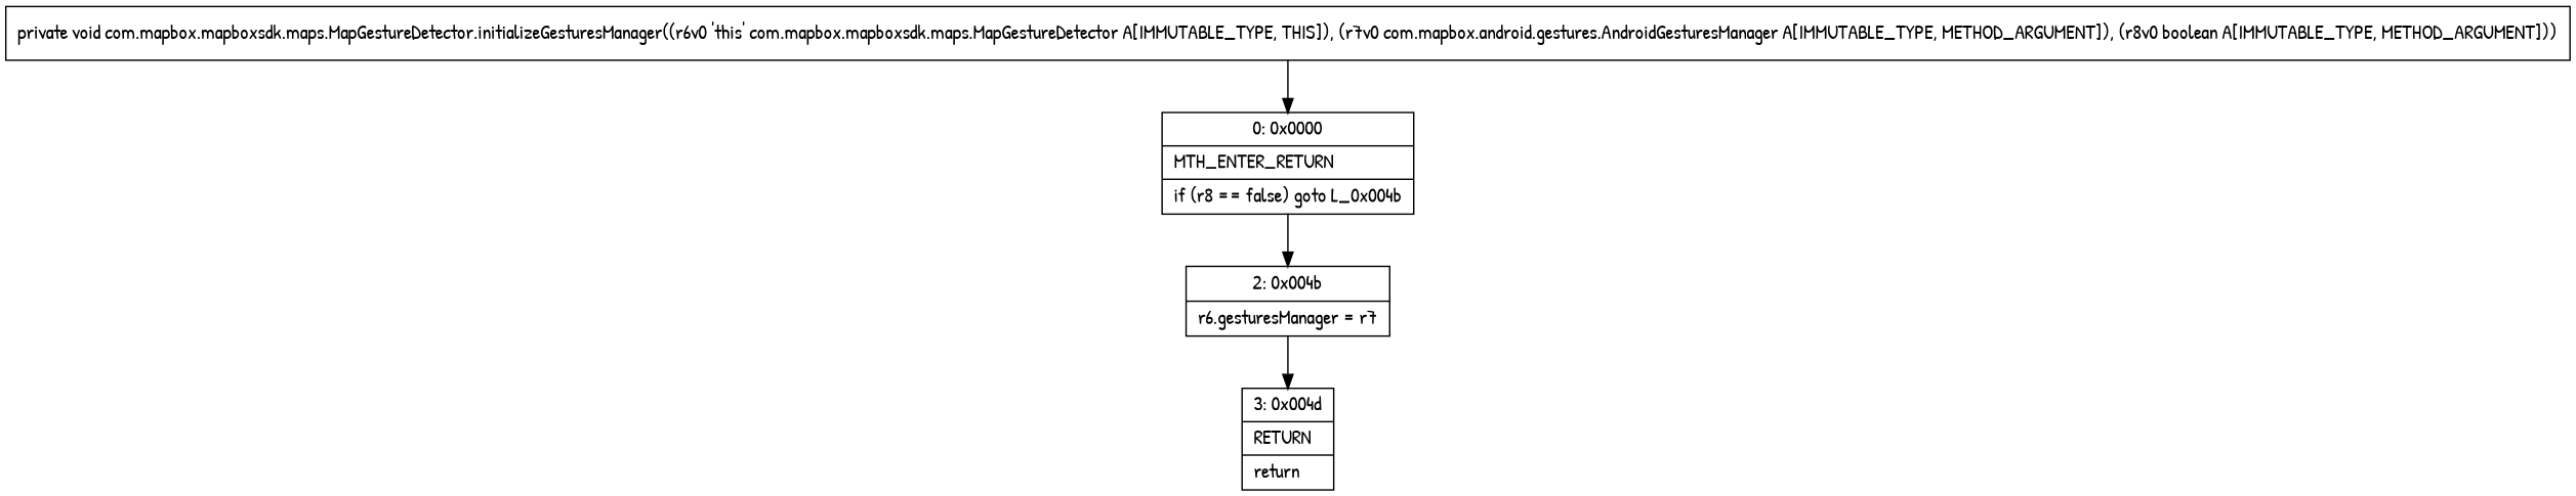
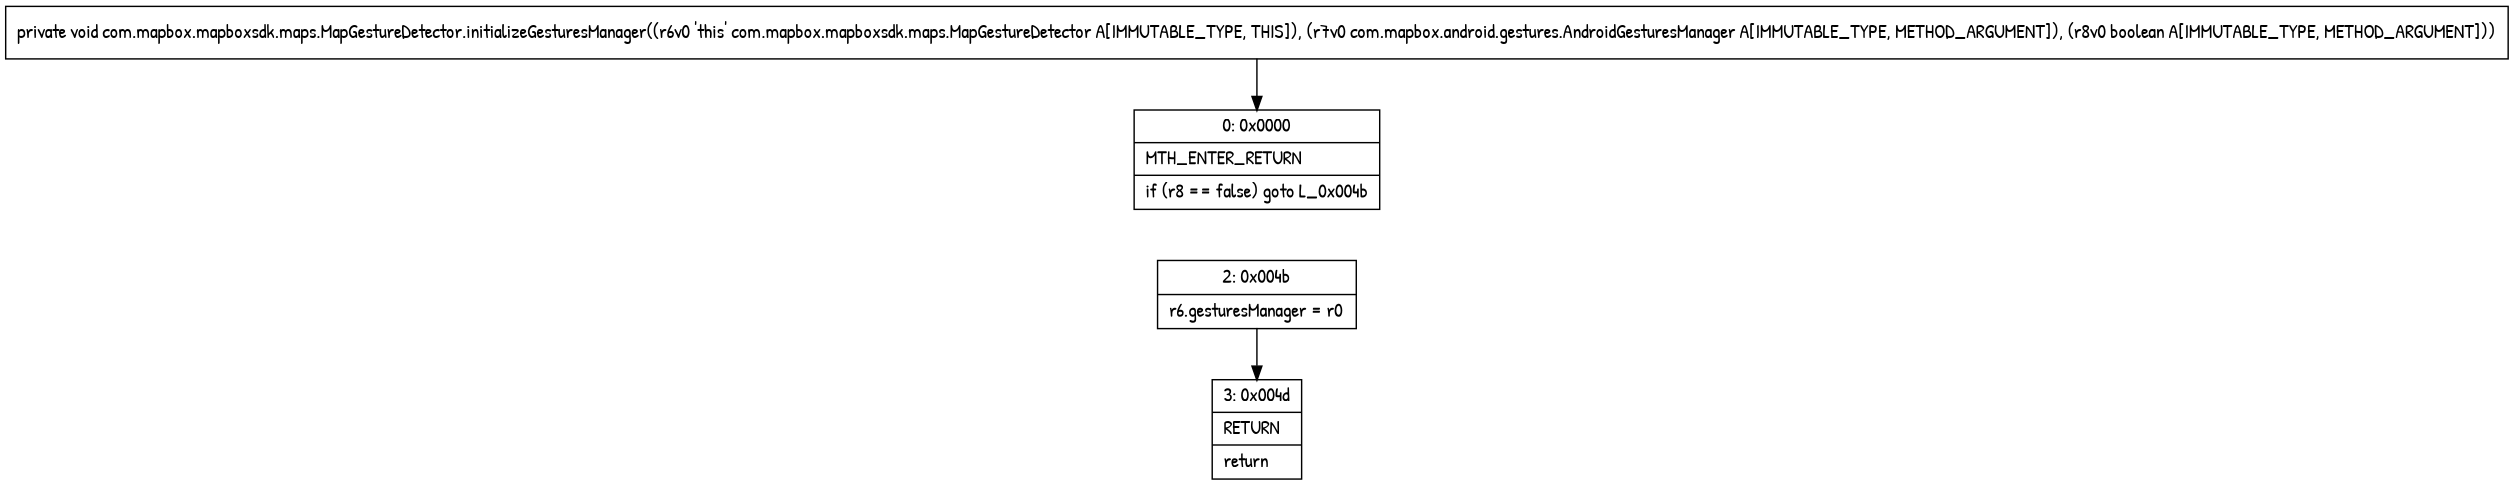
  digraph {
    fontname="Patrick Hand"
    node [fontname="Patrick Hand" shape=record]
    edge [fontname="Patrick Hand"]
    n1 [label="{0\:\ 0x0000|MTH_ENTER_RETURN\l|if (r8 == false) goto L_0x004b\l}"]
-   n2 [label="{2\:\ 0x004b|r6.gesturesManager = r7\l}"]
+   n2 [label="{2\:\ 0x004b|r6.gesturesManager = r0\l}"]
    n3 [label="{3\:\ 0x004d|RETURN\l|return\l}"]
    n4 [label="{private void com.mapbox.mapboxsdk.maps.MapGestureDetector.initializeGesturesManager((r6v0 'this' com.mapbox.mapboxsdk.maps.MapGestureDetector A[IMMUTABLE_TYPE, THIS]), (r7v0 com.mapbox.android.gestures.AndroidGesturesManager A[IMMUTABLE_TYPE, METHOD_ARGUMENT]), (r8v0 boolean A[IMMUTABLE_TYPE, METHOD_ARGUMENT])) }"]
-   n1 -> n2
    n2 -> n3
    n4 -> n1
  }
